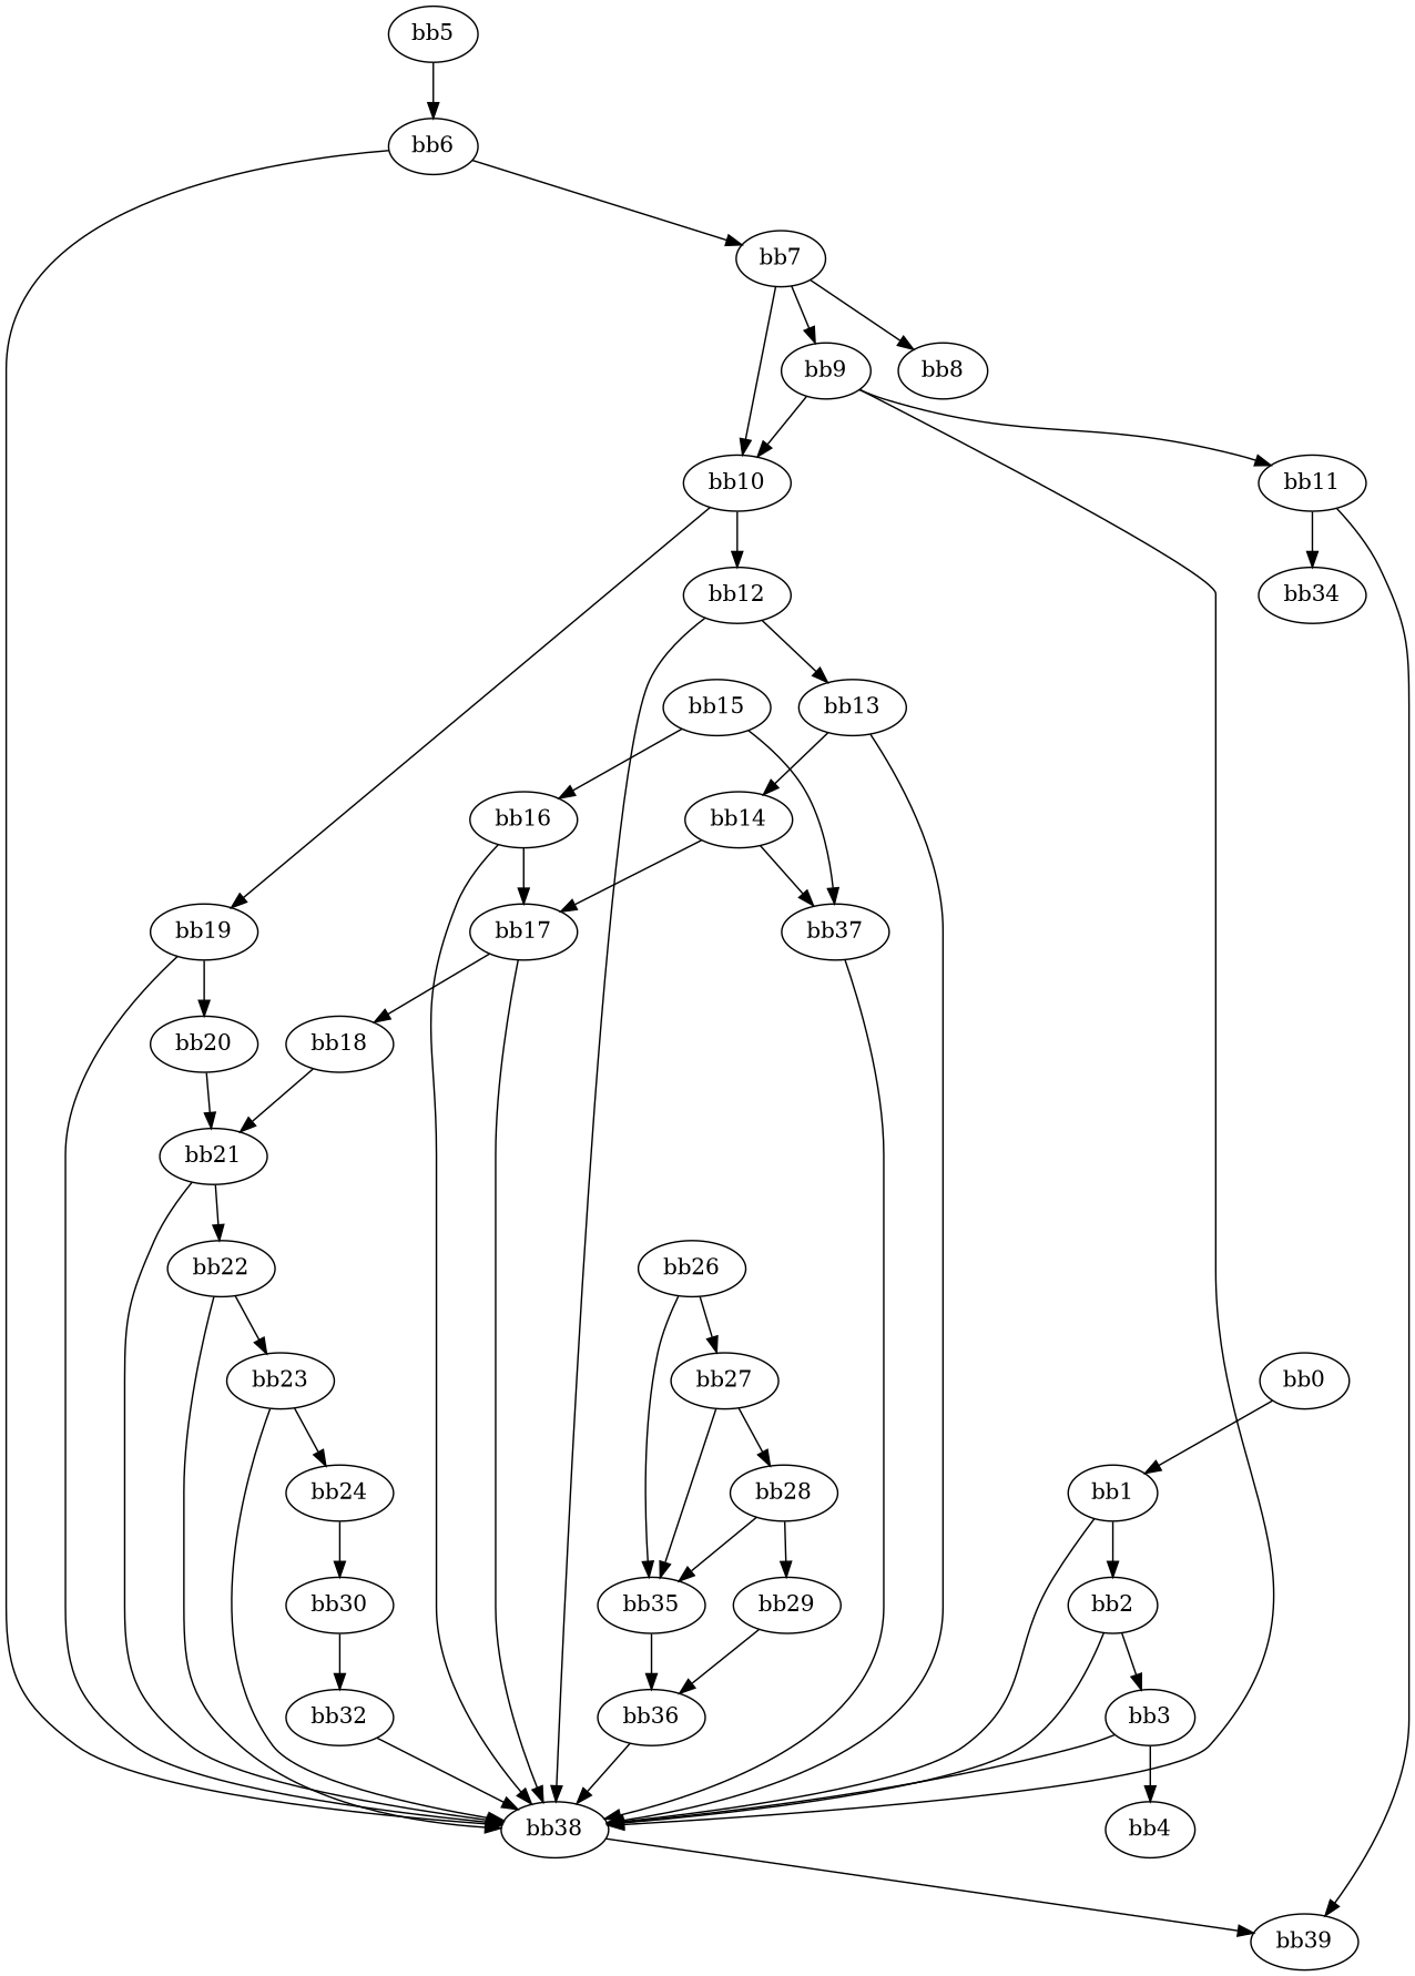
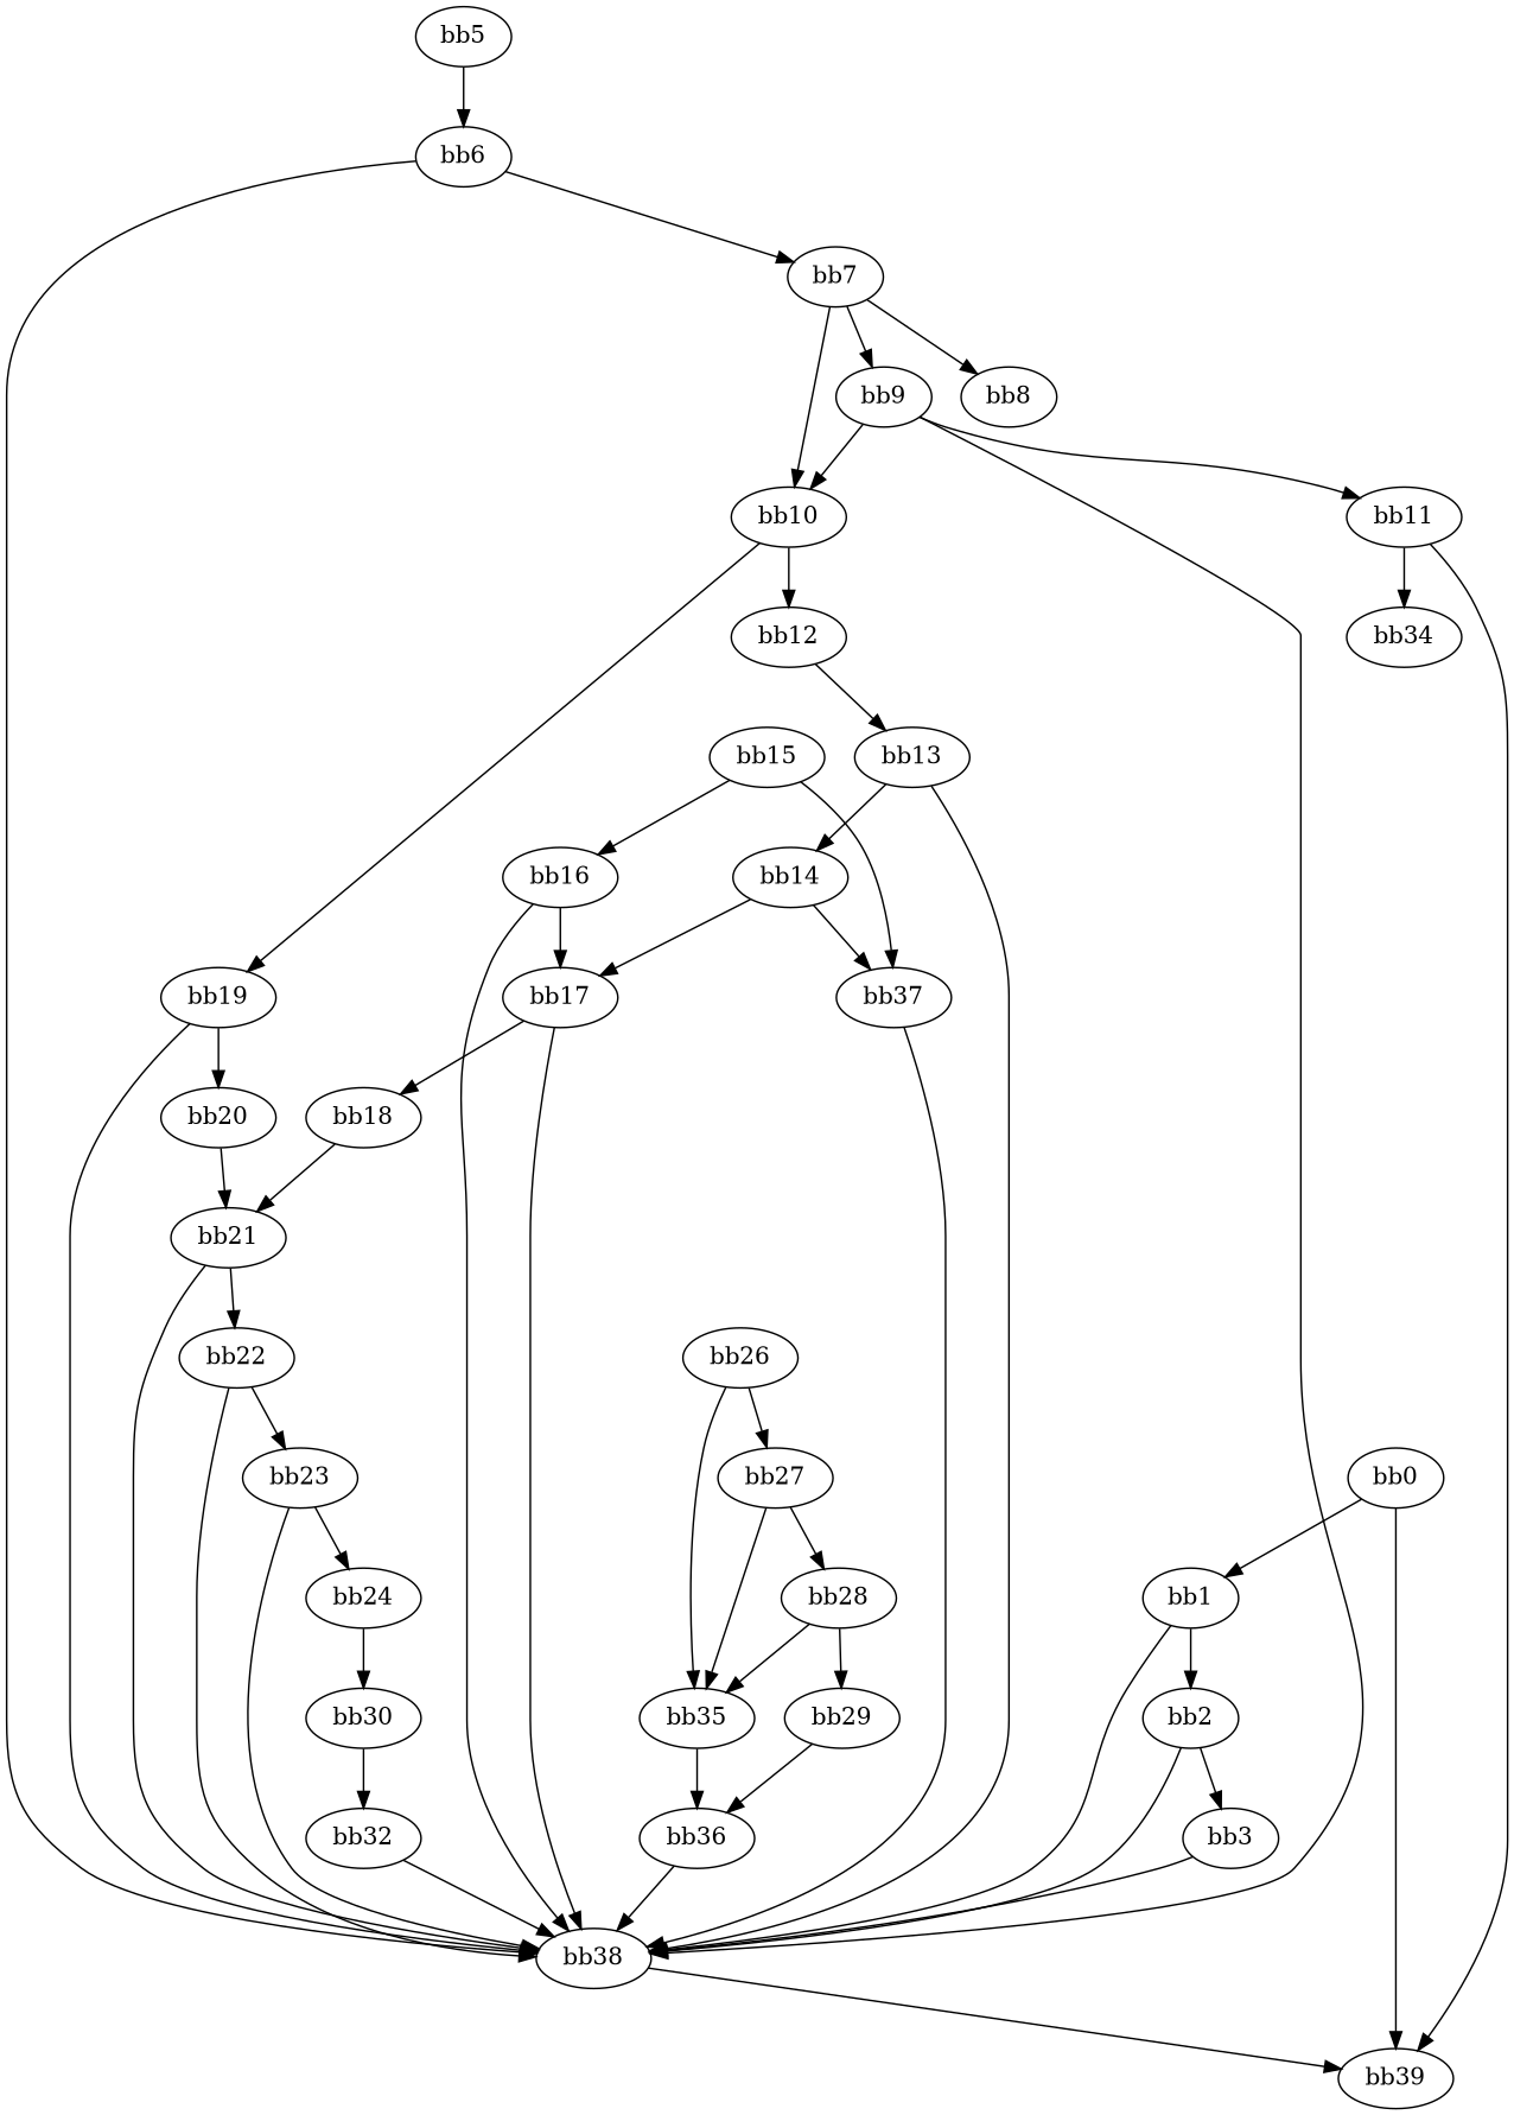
  digraph {
    n1 [label="bb0\l"]
    n2 [label="bb1\l"]
    n3 [label="bb39\l"]
    n4 [label="bb2\l"]
    n5 [label="bb38\l"]
    n6 [label="bb3\l"]
-   n7 [label="bb4\l"]
    n8 [label="bb5\l"]
    n9 [label="bb6\l"]
    n10 [label="bb7\l"]
    n11 [label="bb8\l"]
    n12 [label="bb9\l"]
    n13 [label="bb10\l"]
    n14 [label="bb11\l"]
    n15 [label="bb12\l"]
    n16 [label="bb19\l"]
    n17 [label="bb34\l"]
    n18 [label="bb13\l"]
    n19 [label="bb20\l"]
    n20 [label="bb14\l"]
    n21 [label="bb37\l"]
    n22 [label="bb17\l"]
    n23 [label="bb15\l"]
    n24 [label="bb16\l"]
    n25 [label="bb18\l"]
    n26 [label="bb21\l"]
    n27 [label="bb22\l"]
    n28 [label="bb23\l"]
    n29 [label="bb24\l"]
    n30 [label="bb30\l"]
    n31 [label="bb32\l"]
    n32 [label="bb26\l"]
    n33 [label="bb27\l"]
    n34 [label="bb35\l"]
    n35 [label="bb28\l"]
    n36 [label="bb36\l"]
    n37 [label="bb29\l"]
    n1 -> n2
+   n1 -> n3
    n2 -> n4
    n2 -> n5
    n4 -> n5
    n4 -> n6
    n5 -> n3
    n6 -> n5
-   n6 -> n7
    n8 -> n9
    n9 -> n5
    n9 -> n10
    n10 -> n11
    n10 -> n12
    n10 -> n13
    n12 -> n5
    n12 -> n13
    n12 -> n14
    n13 -> n15
    n13 -> n16
    n14 -> n3
    n14 -> n17
-   n15 -> n5
    n15 -> n18
    n16 -> n5
    n16 -> n19
    n18 -> n5
    n18 -> n20
    n19 -> n26
    n20 -> n21
    n20 -> n22
    n21 -> n5
    n22 -> n5
    n22 -> n25
    n23 -> n21
    n23 -> n24
    n24 -> n5
    n24 -> n22
    n25 -> n26
    n26 -> n5
    n26 -> n27
    n27 -> n5
    n27 -> n28
    n28 -> n5
    n28 -> n29
    n29 -> n30
    n30 -> n31
    n31 -> n5
    n32 -> n33
    n32 -> n34
    n33 -> n34
    n33 -> n35
    n34 -> n36
    n35 -> n34
    n35 -> n37
    n36 -> n5
    n37 -> n36
  }
